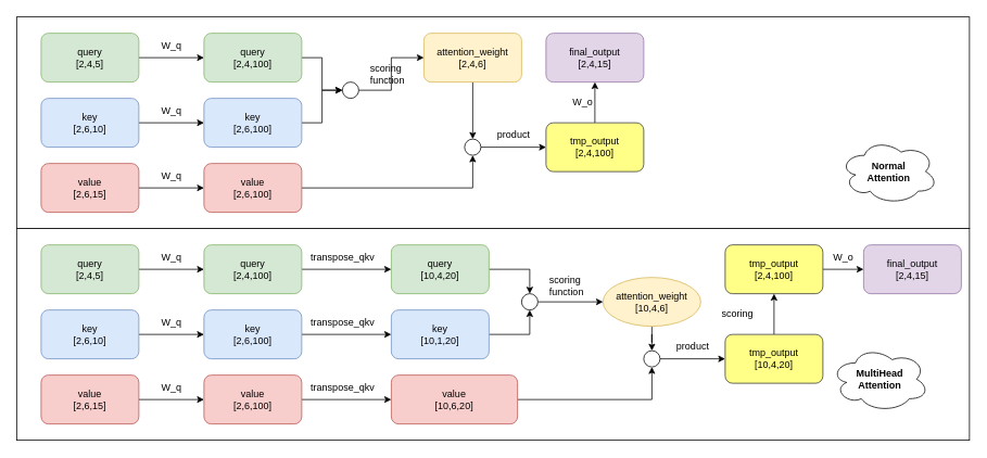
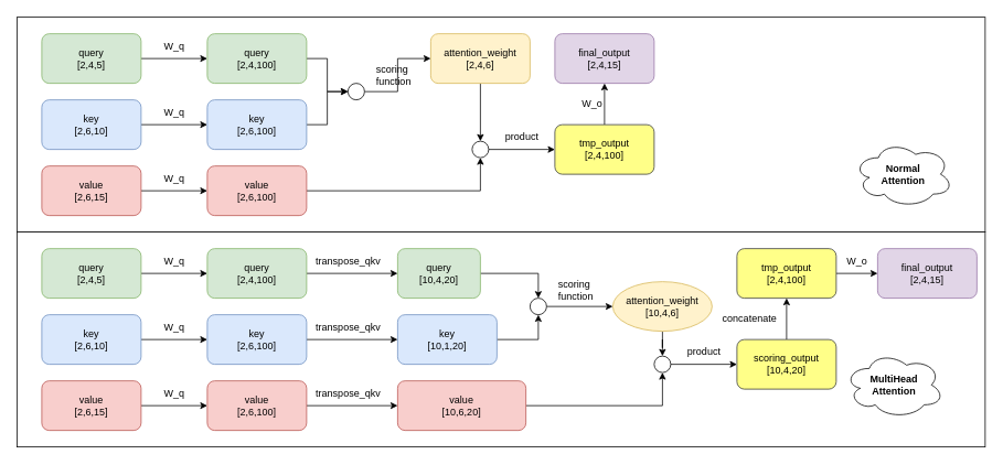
  <mxCell id="0" />
  <mxCell id="1" parent="0" />
  <mxCell id="2" value="" style="rounded=0;whiteSpace=wrap;html=1;" vertex="1" parent="1"><mxGeometry x="20" y="20" width="1170" height="260" as="geometry" /></mxCell>
  <mxCell id="3" value="" style="rounded=0;whiteSpace=wrap;html=1;" vertex="1" parent="1"><mxGeometry x="20" y="280" width="1170" height="260" as="geometry" /></mxCell>
  <mxCell id="4" style="edgeStyle=orthogonalEdgeStyle;rounded=0;orthogonalLoop=1;jettySize=auto;html=1;entryX=0;entryY=0.5;entryDx=0;entryDy=0;" edge="1" parent="1" source="5" target="7"><mxGeometry relative="1" as="geometry" /></mxCell>
  <mxCell id="5" value="query&lt;div&gt;[2,4,5]&lt;/div&gt;" style="rounded=1;whiteSpace=wrap;html=1;fillColor=#d5e8d4;strokeColor=#82b366;" vertex="1" parent="1"><mxGeometry x="50" y="40" width="120" height="60" as="geometry" /></mxCell>
  <mxCell id="6" style="edgeStyle=orthogonalEdgeStyle;rounded=0;orthogonalLoop=1;jettySize=auto;html=1;entryX=0;entryY=0.5;entryDx=0;entryDy=0;" edge="1" parent="1" source="7" target="22"><mxGeometry relative="1" as="geometry" /></mxCell>
  <mxCell id="7" value="query&lt;div&gt;[2,4,100]&lt;/div&gt;" style="rounded=1;whiteSpace=wrap;html=1;fillColor=#d5e8d4;strokeColor=#82b366;" vertex="1" parent="1"><mxGeometry x="250" y="40" width="120" height="60" as="geometry" /></mxCell>
  <mxCell id="8" value="W_q" style="text;html=1;align=center;verticalAlign=middle;resizable=0;points=[];autosize=1;strokeColor=none;fillColor=none;" vertex="1" parent="1"><mxGeometry x="185" y="40" width="50" height="30" as="geometry" /></mxCell>
  <mxCell id="9" style="edgeStyle=orthogonalEdgeStyle;rounded=0;orthogonalLoop=1;jettySize=auto;html=1;entryX=0;entryY=0.5;entryDx=0;entryDy=0;" edge="1" source="10" target="12" parent="1"><mxGeometry relative="1" as="geometry" /></mxCell>
  <mxCell id="10" value="&lt;div&gt;key&lt;/div&gt;&lt;div&gt;[2,6,10]&lt;/div&gt;" style="rounded=1;whiteSpace=wrap;html=1;fillColor=#dae8fc;strokeColor=#6c8ebf;" vertex="1" parent="1"><mxGeometry x="50" y="120" width="120" height="60" as="geometry" /></mxCell>
  <mxCell id="11" style="edgeStyle=orthogonalEdgeStyle;rounded=0;orthogonalLoop=1;jettySize=auto;html=1;entryX=0;entryY=0.5;entryDx=0;entryDy=0;" edge="1" parent="1" source="12" target="22"><mxGeometry relative="1" as="geometry" /></mxCell>
  <mxCell id="12" value="key&lt;div&gt;[2,6,100]&lt;/div&gt;" style="rounded=1;whiteSpace=wrap;html=1;fillColor=#dae8fc;strokeColor=#6c8ebf;" vertex="1" parent="1"><mxGeometry x="250" y="120" width="120" height="60" as="geometry" /></mxCell>
  <mxCell id="13" value="W_q" style="text;html=1;align=center;verticalAlign=middle;resizable=0;points=[];autosize=1;strokeColor=none;fillColor=none;" vertex="1" parent="1"><mxGeometry x="185" y="120" width="50" height="30" as="geometry" /></mxCell>
  <mxCell id="14" style="edgeStyle=orthogonalEdgeStyle;rounded=0;orthogonalLoop=1;jettySize=auto;html=1;entryX=0;entryY=0.5;entryDx=0;entryDy=0;" edge="1" source="15" target="18" parent="1"><mxGeometry relative="1" as="geometry" /></mxCell>
  <mxCell id="15" value="value&lt;div&gt;[2,6,15]&lt;/div&gt;" style="rounded=1;whiteSpace=wrap;html=1;fillColor=#f8cecc;strokeColor=#b85450;" vertex="1" parent="1"><mxGeometry x="50" y="200" width="120" height="60" as="geometry" /></mxCell>
  <mxCell id="16" value="W_q" style="text;html=1;align=center;verticalAlign=middle;resizable=0;points=[];autosize=1;strokeColor=none;fillColor=none;" vertex="1" parent="1"><mxGeometry x="185" y="200" width="50" height="30" as="geometry" /></mxCell>
  <mxCell id="17" style="edgeStyle=orthogonalEdgeStyle;rounded=0;orthogonalLoop=1;jettySize=auto;html=1;entryX=0.5;entryY=1;entryDx=0;entryDy=0;" edge="1" parent="1" source="18" target="25"><mxGeometry relative="1" as="geometry"><mxPoint x="670" y="230" as="targetPoint" /></mxGeometry></mxCell>
  <mxCell id="18" value="value&lt;div&gt;[2,6,100]&lt;/div&gt;" style="rounded=1;whiteSpace=wrap;html=1;fillColor=#f8cecc;strokeColor=#b85450;" vertex="1" parent="1"><mxGeometry x="250" y="200" width="120" height="60" as="geometry" /></mxCell>
  <mxCell id="19" value="" style="edgeStyle=orthogonalEdgeStyle;rounded=0;orthogonalLoop=1;jettySize=auto;html=1;" edge="1" parent="1" source="20" target="25"><mxGeometry relative="1" as="geometry" /></mxCell>
  <mxCell id="20" value="attention_weight&lt;div&gt;[2,4,6]&lt;/div&gt;" style="rounded=1;whiteSpace=wrap;html=1;fillColor=#fff2cc;strokeColor=#d6b656;" vertex="1" parent="1"><mxGeometry x="520" y="40" width="120" height="60" as="geometry" /></mxCell>
  <mxCell id="21" style="edgeStyle=orthogonalEdgeStyle;rounded=0;orthogonalLoop=1;jettySize=auto;html=1;entryX=0;entryY=0.5;entryDx=0;entryDy=0;" edge="1" parent="1" source="22" target="20"><mxGeometry relative="1" as="geometry" /></mxCell>
  <mxCell id="22" value="" style="ellipse;whiteSpace=wrap;html=1;aspect=fixed;" vertex="1" parent="1"><mxGeometry x="420" y="100" width="20" height="20" as="geometry" /></mxCell>
  <mxCell id="23" value="scoring&amp;nbsp;&lt;div&gt;function&lt;/div&gt;" style="text;html=1;align=center;verticalAlign=middle;resizable=0;points=[];autosize=1;strokeColor=none;fillColor=none;" vertex="1" parent="1"><mxGeometry x="440" y="70" width="70" height="40" as="geometry" /></mxCell>
  <mxCell id="24" value="" style="edgeStyle=orthogonalEdgeStyle;rounded=0;orthogonalLoop=1;jettySize=auto;html=1;" edge="1" parent="1" source="25" target="27"><mxGeometry relative="1" as="geometry" /></mxCell>
  <mxCell id="25" value="" style="ellipse;whiteSpace=wrap;html=1;aspect=fixed;" vertex="1" parent="1"><mxGeometry x="570" y="170" width="20" height="20" as="geometry" /></mxCell>
  <mxCell id="26" value="" style="edgeStyle=orthogonalEdgeStyle;rounded=0;orthogonalLoop=1;jettySize=auto;html=1;" edge="1" parent="1" source="27" target="29"><mxGeometry relative="1" as="geometry" /></mxCell>
  <mxCell id="27" value="tmp_output&lt;div&gt;[2,4,100]&lt;/div&gt;" style="rounded=1;whiteSpace=wrap;html=1;fillColor=#ffff88;strokeColor=#36393d;" vertex="1" parent="1"><mxGeometry x="670" y="150" width="120" height="60" as="geometry" /></mxCell>
  <mxCell id="28" value="product" style="text;html=1;align=center;verticalAlign=middle;resizable=0;points=[];autosize=1;strokeColor=none;fillColor=none;" vertex="1" parent="1"><mxGeometry x="600" y="150" width="60" height="30" as="geometry" /></mxCell>
  <mxCell id="29" value="final_output&lt;div&gt;[2,4,15]&lt;/div&gt;" style="rounded=1;whiteSpace=wrap;html=1;fillColor=#e1d5e7;strokeColor=#9673a6;" vertex="1" parent="1"><mxGeometry x="670" y="40" width="120" height="60" as="geometry" /></mxCell>
  <mxCell id="30" value="W_o" style="text;html=1;align=center;verticalAlign=middle;resizable=0;points=[];autosize=1;strokeColor=none;fillColor=none;" vertex="1" parent="1"><mxGeometry x="690" y="110" width="50" height="30" as="geometry" /></mxCell>
  <mxCell id="31" style="edgeStyle=orthogonalEdgeStyle;rounded=0;orthogonalLoop=1;jettySize=auto;html=1;entryX=0;entryY=0.5;entryDx=0;entryDy=0;" edge="1" source="32" target="34" parent="1"><mxGeometry relative="1" as="geometry" /></mxCell>
  <mxCell id="32" value="query&lt;div&gt;[2,4,5]&lt;/div&gt;" style="rounded=1;whiteSpace=wrap;html=1;fillColor=#d5e8d4;strokeColor=#82b366;" vertex="1" parent="1"><mxGeometry x="50" y="300" width="120" height="60" as="geometry" /></mxCell>
  <mxCell id="33" style="edgeStyle=orthogonalEdgeStyle;rounded=0;orthogonalLoop=1;jettySize=auto;html=1;entryX=0;entryY=0.5;entryDx=0;entryDy=0;" edge="1" parent="1" source="34" target="47"><mxGeometry relative="1" as="geometry" /></mxCell>
  <mxCell id="34" value="query&lt;div&gt;[2,4,100]&lt;/div&gt;" style="rounded=1;whiteSpace=wrap;html=1;fillColor=#d5e8d4;strokeColor=#82b366;" vertex="1" parent="1"><mxGeometry x="250" y="300" width="120" height="60" as="geometry" /></mxCell>
  <mxCell id="35" value="W_q" style="text;html=1;align=center;verticalAlign=middle;resizable=0;points=[];autosize=1;strokeColor=none;fillColor=none;" vertex="1" parent="1"><mxGeometry x="185" y="300" width="50" height="30" as="geometry" /></mxCell>
  <mxCell id="36" style="edgeStyle=orthogonalEdgeStyle;rounded=0;orthogonalLoop=1;jettySize=auto;html=1;entryX=0;entryY=0.5;entryDx=0;entryDy=0;" edge="1" source="37" target="39" parent="1"><mxGeometry relative="1" as="geometry" /></mxCell>
  <mxCell id="37" value="&lt;div&gt;key&lt;/div&gt;&lt;div&gt;[2,6,10]&lt;/div&gt;" style="rounded=1;whiteSpace=wrap;html=1;fillColor=#dae8fc;strokeColor=#6c8ebf;" vertex="1" parent="1"><mxGeometry x="50" y="380" width="120" height="60" as="geometry" /></mxCell>
  <mxCell id="38" value="" style="edgeStyle=orthogonalEdgeStyle;rounded=0;orthogonalLoop=1;jettySize=auto;html=1;" edge="1" parent="1" source="39" target="50"><mxGeometry relative="1" as="geometry" /></mxCell>
  <mxCell id="39" value="key&lt;div&gt;[2,6,100]&lt;/div&gt;" style="rounded=1;whiteSpace=wrap;html=1;fillColor=#dae8fc;strokeColor=#6c8ebf;" vertex="1" parent="1"><mxGeometry x="250" y="380" width="120" height="60" as="geometry" /></mxCell>
  <mxCell id="40" value="W_q" style="text;html=1;align=center;verticalAlign=middle;resizable=0;points=[];autosize=1;strokeColor=none;fillColor=none;" vertex="1" parent="1"><mxGeometry x="185" y="380" width="50" height="30" as="geometry" /></mxCell>
  <mxCell id="41" style="edgeStyle=orthogonalEdgeStyle;rounded=0;orthogonalLoop=1;jettySize=auto;html=1;entryX=0;entryY=0.5;entryDx=0;entryDy=0;" edge="1" source="42" target="45" parent="1"><mxGeometry relative="1" as="geometry" /></mxCell>
  <mxCell id="42" value="value&lt;div&gt;[2,6,15]&lt;/div&gt;" style="rounded=1;whiteSpace=wrap;html=1;fillColor=#f8cecc;strokeColor=#b85450;" vertex="1" parent="1"><mxGeometry x="50" y="460" width="120" height="60" as="geometry" /></mxCell>
  <mxCell id="43" value="W_q" style="text;html=1;align=center;verticalAlign=middle;resizable=0;points=[];autosize=1;strokeColor=none;fillColor=none;" vertex="1" parent="1"><mxGeometry x="185" y="460" width="50" height="30" as="geometry" /></mxCell>
  <mxCell id="44" value="" style="edgeStyle=orthogonalEdgeStyle;rounded=0;orthogonalLoop=1;jettySize=auto;html=1;" edge="1" parent="1" source="45" target="52"><mxGeometry relative="1" as="geometry" /></mxCell>
  <mxCell id="45" value="value&lt;div&gt;[2,6,100]&lt;/div&gt;" style="rounded=1;whiteSpace=wrap;html=1;fillColor=#f8cecc;strokeColor=#b85450;" vertex="1" parent="1"><mxGeometry x="250" y="460" width="120" height="60" as="geometry" /></mxCell>
  <mxCell id="46" style="edgeStyle=orthogonalEdgeStyle;rounded=0;orthogonalLoop=1;jettySize=auto;html=1;entryX=0.5;entryY=0;entryDx=0;entryDy=0;" edge="1" parent="1" source="47" target="58"><mxGeometry relative="1" as="geometry" /></mxCell>
- <mxCell id="47" value="query&lt;div&gt;[10,4,20]&lt;/div&gt;" style="rounded=1;whiteSpace=wrap;html=1;fillColor=#d5e8d4;strokeColor=#82b366;" vertex="1" parent="1"><mxGeometry x="480" y="300" width="120" height="60" as="geometry" /></mxCell>
+ <mxCell id="47" value="query&lt;div&gt;[10,4,20]&lt;/div&gt;" style="rounded=1;whiteSpace=wrap;html=1;fillColor=#d5e8d4;strokeColor=#82b366;" vertex="1" parent="1"><mxGeometry x="480" y="300" width="100" height="60" as="geometry" /></mxCell>
  <mxCell id="48" value="transpose_qkv" style="text;html=1;align=center;verticalAlign=middle;resizable=0;points=[];autosize=1;strokeColor=none;fillColor=none;" vertex="1" parent="1"><mxGeometry x="370" y="300" width="100" height="30" as="geometry" /></mxCell>
  <mxCell id="49" style="edgeStyle=orthogonalEdgeStyle;rounded=0;orthogonalLoop=1;jettySize=auto;html=1;entryX=0.5;entryY=1;entryDx=0;entryDy=0;" edge="1" parent="1" source="50" target="58"><mxGeometry relative="1" as="geometry" /></mxCell>
  <mxCell id="50" value="key&lt;div&gt;[10,1,20]&lt;/div&gt;" style="rounded=1;whiteSpace=wrap;html=1;fillColor=#dae8fc;strokeColor=#6c8ebf;" vertex="1" parent="1"><mxGeometry x="480" y="380" width="120" height="60" as="geometry" /></mxCell>
  <mxCell id="51" style="edgeStyle=orthogonalEdgeStyle;rounded=0;orthogonalLoop=1;jettySize=auto;html=1;entryX=0.5;entryY=1;entryDx=0;entryDy=0;" edge="1" parent="1" source="52" target="61"><mxGeometry relative="1" as="geometry" /></mxCell>
  <mxCell id="52" value="&lt;div&gt;value&lt;/div&gt;&lt;div&gt;[10,6,20]&lt;/div&gt;" style="rounded=1;whiteSpace=wrap;html=1;fillColor=#f8cecc;strokeColor=#b85450;" vertex="1" parent="1"><mxGeometry x="480" y="460" width="155" height="60" as="geometry" /></mxCell>
  <mxCell id="53" value="transpose_qkv" style="text;html=1;align=center;verticalAlign=middle;resizable=0;points=[];autosize=1;strokeColor=none;fillColor=none;" vertex="1" parent="1"><mxGeometry x="370" y="380" width="100" height="30" as="geometry" /></mxCell>
  <mxCell id="54" value="transpose_qkv" style="text;html=1;align=center;verticalAlign=middle;resizable=0;points=[];autosize=1;strokeColor=none;fillColor=none;" vertex="1" parent="1"><mxGeometry x="370" y="460" width="100" height="30" as="geometry" /></mxCell>
  <mxCell id="55" value="" style="edgeStyle=orthogonalEdgeStyle;rounded=0;orthogonalLoop=1;jettySize=auto;html=1;" edge="1" source="56" target="61" parent="1"><mxGeometry relative="1" as="geometry" /></mxCell>
  <mxCell id="56" value="attention_weight&lt;div&gt;[10,4,6]&lt;/div&gt;" style="ellipse;whiteSpace=wrap;html=1;fillColor=#fff2cc;strokeColor=#d6b656;" vertex="1" parent="1"><mxGeometry x="740" y="340" width="120" height="60" as="geometry" /></mxCell>
  <mxCell id="57" style="edgeStyle=orthogonalEdgeStyle;rounded=0;orthogonalLoop=1;jettySize=auto;html=1;entryX=0;entryY=0.5;entryDx=0;entryDy=0;" edge="1" source="58" target="56" parent="1"><mxGeometry relative="1" as="geometry" /></mxCell>
  <mxCell id="58" value="" style="ellipse;whiteSpace=wrap;html=1;aspect=fixed;" vertex="1" parent="1"><mxGeometry x="640" y="360" width="20" height="20" as="geometry" /></mxCell>
  <mxCell id="59" value="scoring&amp;nbsp;&lt;div&gt;function&lt;/div&gt;" style="text;html=1;align=center;verticalAlign=middle;resizable=0;points=[];autosize=1;strokeColor=none;fillColor=none;" vertex="1" parent="1"><mxGeometry x="660" y="330" width="70" height="40" as="geometry" /></mxCell>
  <mxCell id="60" value="" style="edgeStyle=orthogonalEdgeStyle;rounded=0;orthogonalLoop=1;jettySize=auto;html=1;" edge="1" source="61" target="63" parent="1"><mxGeometry relative="1" as="geometry" /></mxCell>
  <mxCell id="61" value="" style="ellipse;whiteSpace=wrap;html=1;aspect=fixed;" vertex="1" parent="1"><mxGeometry x="790" y="430" width="20" height="20" as="geometry" /></mxCell>
  <mxCell id="62" value="" style="edgeStyle=orthogonalEdgeStyle;rounded=0;orthogonalLoop=1;jettySize=auto;html=1;" edge="1" parent="1" source="63" target="66"><mxGeometry relative="1" as="geometry" /></mxCell>
- <mxCell id="63" value="tmp_output&lt;div&gt;[10,4,20]&lt;/div&gt;" style="rounded=1;whiteSpace=wrap;html=1;fillColor=#ffff88;strokeColor=#36393d;" vertex="1" parent="1"><mxGeometry x="890" y="410" width="120" height="60" as="geometry" /></mxCell>
+ <mxCell id="63" value="scoring_output&lt;div&gt;[10,4,20]&lt;/div&gt;" style="rounded=1;whiteSpace=wrap;html=1;fillColor=#ffff88;strokeColor=#36393d;" vertex="1" parent="1"><mxGeometry x="890" y="410" width="120" height="60" as="geometry" /></mxCell>
  <mxCell id="64" value="product" style="text;html=1;align=center;verticalAlign=middle;resizable=0;points=[];autosize=1;strokeColor=none;fillColor=none;" vertex="1" parent="1"><mxGeometry x="820" y="410" width="60" height="30" as="geometry" /></mxCell>
  <mxCell id="65" value="" style="edgeStyle=orthogonalEdgeStyle;rounded=0;orthogonalLoop=1;jettySize=auto;html=1;" edge="1" parent="1" source="66" target="67"><mxGeometry relative="1" as="geometry" /></mxCell>
  <mxCell id="66" value="tmp_output&lt;div&gt;[2,4,100]&lt;/div&gt;" style="rounded=1;whiteSpace=wrap;html=1;fillColor=#ffff88;strokeColor=#36393d;" vertex="1" parent="1"><mxGeometry x="890" y="300" width="120" height="60" as="geometry" /></mxCell>
  <mxCell id="67" value="final_output&lt;div&gt;[2,4,15]&lt;/div&gt;" style="rounded=1;whiteSpace=wrap;html=1;fillColor=#e1d5e7;strokeColor=#9673a6;" vertex="1" parent="1"><mxGeometry x="1060" y="300" width="120" height="60" as="geometry" /></mxCell>
  <mxCell id="68" value="W_o" style="text;html=1;align=center;verticalAlign=middle;resizable=0;points=[];autosize=1;strokeColor=none;fillColor=none;" vertex="1" parent="1"><mxGeometry x="1010" y="300" width="50" height="30" as="geometry" /></mxCell>
- <mxCell id="69" value="scoring" style="text;html=1;align=center;verticalAlign=middle;resizable=0;points=[];autosize=1;strokeColor=none;fillColor=none;" vertex="1" parent="1"><mxGeometry x="860" y="370" width="90" height="30" as="geometry" /></mxCell>
+ <mxCell id="69" value="concatenate" style="text;html=1;align=center;verticalAlign=middle;resizable=0;points=[];autosize=1;strokeColor=none;fillColor=none;" vertex="1" parent="1"><mxGeometry x="860" y="370" width="90" height="30" as="geometry" /></mxCell>
  <mxCell id="70" value="&lt;b&gt;Normal&lt;br&gt;Attention&lt;/b&gt;" style="ellipse;shape=cloud;whiteSpace=wrap;html=1;" vertex="1" parent="1"><mxGeometry x="1031" y="170" width="120" height="80" as="geometry" /></mxCell>
  <mxCell id="71" value="&lt;b&gt;MultiHead&lt;br&gt;Attention&lt;/b&gt;" style="ellipse;shape=cloud;whiteSpace=wrap;html=1;" vertex="1" parent="1"><mxGeometry x="1020" y="425" width="120" height="80" as="geometry" /></mxCell>
